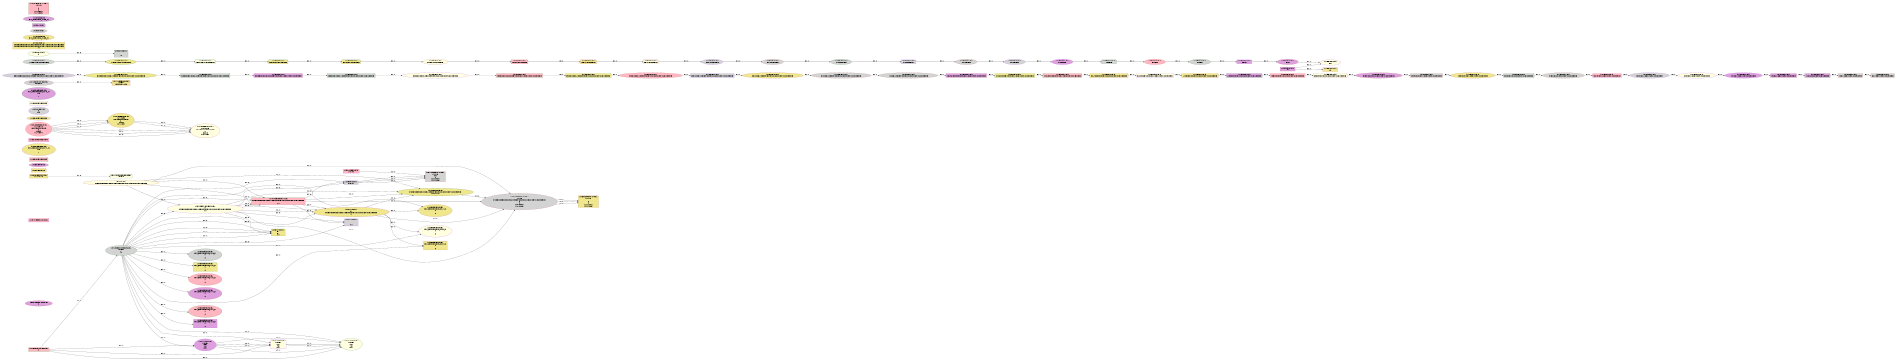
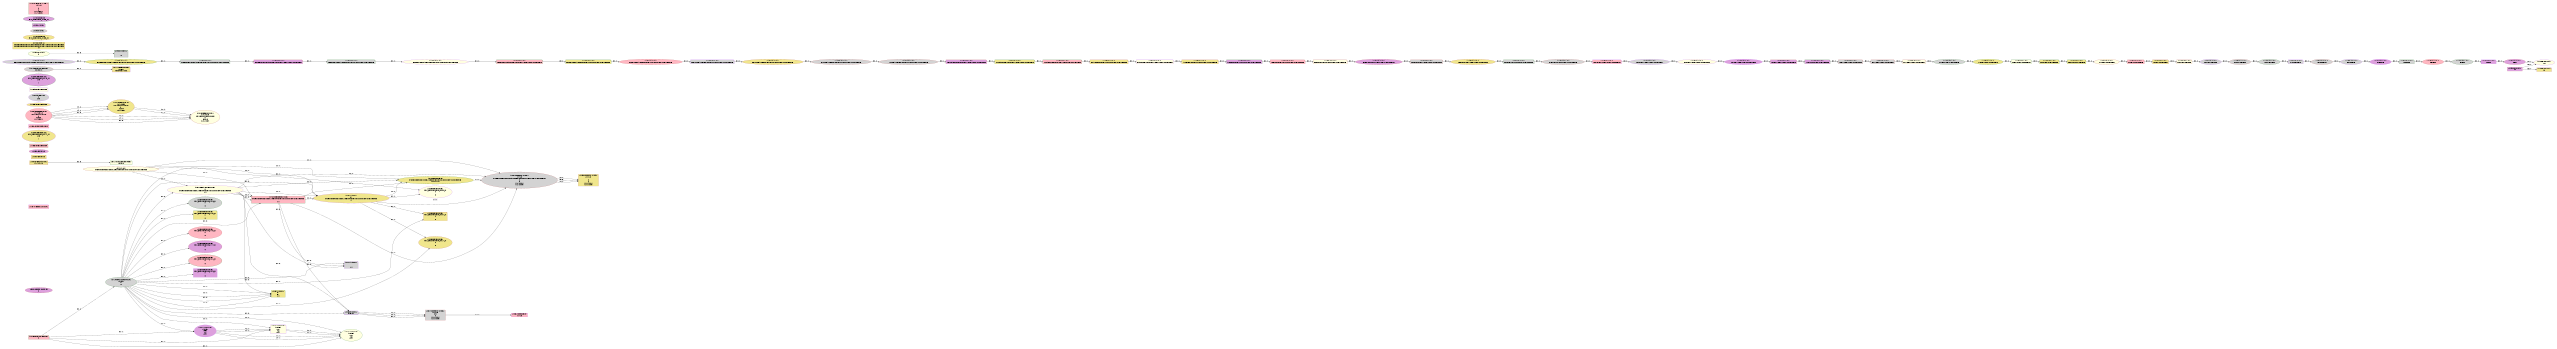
  digraph {
    fontname=Lato
    rankdir=LR
    node [color=brown fillcolor=lightgrey fontname=Lato shape=note style=filled]
    edge [fontname=Lato]
    n1 [fillcolor=lightyellow label="4517472.main\n0789e8d80d058cc3283d3041953b057ccf252b882630982b85786081a5cd5df0" shape=ellipse]
    n2 [color=purple fillcolor=lightyellow label="4218115.GetModuleFileNameA\n0\n0789e8d80d058cc3283d3041953b057ccf252b882630982b85786081a5cd5df0\n261" shape=ellipse]
    n3 [color=darkgreen fillcolor=lightpink label="4217692.GetLongPathNameA\n0789e8d80d058cc3283d3041953b057ccf252b882630982b85786081a5cd5df0\n\n261"]
    n4 [color=purple fillcolor=khaki label="4217827.lstrcpynA\n07\n0789e8d80d058cc3283d3041953b057ccf252b882630982b85786081a5cd5df0\n3" shape=ellipse]
    n5 [color=darkgreen fillcolor=khaki label="4217905.FindFirstFileA\n0789e8d80d058cc3283d3041953b057ccf252b882630982b85786081a5cd5df0\n2147412422" shape=ellipse]
    n6 [label="4218278.RegQueryValueExA\n4217463\n0789e8d80d058cc3283d3041953b057ccf252b882630982b85786081a5cd5df0\n0\n0\n2147413062\n2147413056" shape=ellipse]
    n7 [color=darkgreen fillcolor=khaki label="4218371.lstrcpynA\nPZM\nPZM\n261"]
    n8 [color=purple label="4218035.lstrcpynA\n0707261"]
    n9 [color=purple label="4217714.lstrcpynA\n\n\n261"]
    n10 [color=purple fillcolor=lightyellow label="4218390.GetLocaleInfoA\nretval_GetThreadLocale_32893_32\n3\n\n5" shape=ellipse]
    n11 [fillcolor=khaki label="4218390.GetLocaleInfoA\nretval_GetThreadLocale_32882_32\n3\n\n5"]
    n12 [fillcolor=khaki label="4218390.GetLocaleInfoA\nretval_GetThreadLocale_32947_32\n3\n\n5" shape=ellipse]
    n13 [fillcolor=khaki label="4218308.RegQueryValueExA\n4217463\n\n0\n0\n2147413062\n2147413056"]
    n14 [color=darkgreen fillcolor=lightpink label="4221108.GetModuleHandleA\n0"]
    n15 [color=darkgreen label="4217458.GetModuleFileNameA\n4194304\nPZM\n261" shape=ellipse]
    n16 [color=purple fillcolor=plum label="4220426.LoadStringA\n4194304\n65503\npw@\n4096" shape=ellipse]
    n17 [color=purple fillcolor=lightyellow label="4220426.LoadStringA\n4194304\n65502\nhw@\n4096"]
    n18 [color=darkgreen fillcolor=lightyellow label="4220426.LoadStringA\n4194304\n65500\nXw@\n4096" shape=ellipse]
    n19 [color=darkgreen label="4218390.GetLocaleInfoA\nretval_GetThreadLocale_32840_32\n3\n\n5" shape=ellipse]
    n20 [color=darkgreen fillcolor=khaki label="4218390.GetLocaleInfoA\nretval_GetThreadLocale_32797_32\n3\n\n5"]
    n21 [fillcolor=lightpink label="4218390.GetLocaleInfoA\nretval_GetThreadLocale_32791_32\n3\n\n5" shape=ellipse]
    n22 [fillcolor=plum label="4218390.GetLocaleInfoA\nretval_GetThreadLocale_32777_32\n3\n\n5" shape=ellipse]
    n23 [color=darkgreen fillcolor=lightpink label="4218390.GetLocaleInfoA\nretval_GetThreadLocale_32824_32\n3\n\n5" shape=ellipse]
    n24 [color=purple fillcolor=plum label="4218390.GetLocaleInfoA\nretval_GetThreadLocale_32818_32\n3\n\n5"]
    n25 [fillcolor=plum label="4209069.GetKeyboardType\n0" shape=ellipse]
    n26 [color=purple fillcolor=lightpink label="4220767.GetCommandLineA\n"]
    n27 [fillcolor=khaki label="4199254.GetStartupInfoA\n2147417460"]
    n28 [color=darkgreen fillcolor=lightyellow label="4201423.InitializeCriticalSection\n4527560"]
    n29 [fillcolor=khaki label="4220787.GetVersion\n"]
    n30 [fillcolor=plum label="4220804.GetVersion\n" shape=ellipse]
    n31 [color=darkgreen fillcolor=lightpink label="4220832.GetThreadLocale\n"]
    n32 [color=purple fillcolor=khaki label="4220502.GetLocaleInfoA\nretval_GetThreadLocale_32771_32\n4100\n\n7" shape=ellipse]
    n33 [color=purple fillcolor=lightpink label="4220864.GetCurrentThreadId\n"]
    n34 [label="4218278.RegQueryValueExA\n4217463\n070\n0\n2147413062\n2147413056"]
    n35 [fillcolor=lightpink label="4218145.RegOpenKeyExA\n2147483649\nSoftware\Borland\Locales\n0\n983065\n2147413072" shape=ellipse]
    n36 [fillcolor=khaki label="4218175.RegOpenKeyExA\n2147483650\nSoftware\Borland\Locales\n0\n983065\n2147413072" shape=ellipse]
    n37 [fillcolor=lightyellow label="4218205.RegOpenKeyExA\n2147483649\nSoftware\Borland\Delphi\Locales\n0\n983065\n2147413072" shape=ellipse]
    n38 [color=purple fillcolor=khaki label="4218384.GetThreadLocale\n" shape=ellipse]
    n39 [color=purple label="4201484.LocalAlloc\n0\n4088" shape=ellipse]
    n40 [color=purple fillcolor=lightyellow label="4220849.GetThreadLocale\n"]
    n41 [color=darkgreen fillcolor=plum label="4220502.GetLocaleInfoA\nretval_GetThreadLocale_32768_32\n4100\n\n7" shape=ellipse]
    n42 [label="4217645.GetModuleHandleA\nkernel32.dll" shape=ellipse]
    n43 [color=purple fillcolor=khaki label="4217662.GetProcAddress\n6295592\nGetLongPathNameA"]
    n44 [color=purple label="4217588.CharNextA\n9e8d80d058cc3283d3041953b057ccf252b882630982b85786081a5cd5df0" shape=ellipse]
    n45 [color=darkgreen fillcolor=khaki label="4217588.CharNextA\ne8d80d058cc3283d3041953b057ccf252b882630982b85786081a5cd5df0" shape=ellipse]
    n46 [color=darkgreen label="4217588.CharNextA\n8d80d058cc3283d3041953b057ccf252b882630982b85786081a5cd5df0"]
    n47 [fillcolor=plum label="4217588.CharNextA\nd80d058cc3283d3041953b057ccf252b882630982b85786081a5cd5df0"]
    n48 [color=darkgreen label="4217588.CharNextA\n80d058cc3283d3041953b057ccf252b882630982b85786081a5cd5df0"]
    n49 [color=purple fillcolor=lightyellow label="4217588.CharNextA\n0d058cc3283d3041953b057ccf252b882630982b85786081a5cd5df0" shape=ellipse]
    n50 [color=darkgreen fillcolor=lightpink label="4217588.CharNextA\nd058cc3283d3041953b057ccf252b882630982b85786081a5cd5df0"]
    n51 [color=darkgreen fillcolor=khaki label="4217588.CharNextA\n058cc3283d3041953b057ccf252b882630982b85786081a5cd5df0"]
    n52 [fillcolor=lightpink label="4217588.CharNextA\n58cc3283d3041953b057ccf252b882630982b85786081a5cd5df0" shape=ellipse]
    n53 [color=purple label="4217588.CharNextA\n8cc3283d3041953b057ccf252b882630982b85786081a5cd5df0"]
    n54 [fillcolor=khaki label="4217588.CharNextA\ncc3283d3041953b057ccf252b882630982b85786081a5cd5df0" shape=ellipse]
    n55 [label="4217588.CharNextA\nc3283d3041953b057ccf252b882630982b85786081a5cd5df0" shape=ellipse]
    n56 [label="4217588.CharNextA\n3283d3041953b057ccf252b882630982b85786081a5cd5df0" shape=ellipse]
    n57 [fillcolor=plum label="4217588.CharNextA\n283d3041953b057ccf252b882630982b85786081a5cd5df0"]
    n58 [color=darkgreen fillcolor=khaki label="4217588.CharNextA\n83d3041953b057ccf252b882630982b85786081a5cd5df0"]
    n59 [color=darkgreen fillcolor=lightpink label="4217588.CharNextA\n3d3041953b057ccf252b882630982b85786081a5cd5df0"]
    n60 [fillcolor=khaki label="4217588.CharNextA\nd3041953b057ccf252b882630982b85786081a5cd5df0"]
    n61 [color=purple fillcolor=lightyellow label="4217588.CharNextA\n3041953b057ccf252b882630982b85786081a5cd5df0"]
    n62 [fillcolor=khaki label="4217588.CharNextA\n041953b057ccf252b882630982b85786081a5cd5df0"]
    n63 [color=darkgreen fillcolor=plum label="4217588.CharNextA\n41953b057ccf252b882630982b85786081a5cd5df0"]
    n64 [fillcolor=lightpink label="4217588.CharNextA\n1953b057ccf252b882630982b85786081a5cd5df0"]
    n65 [fillcolor=lightyellow label="4217588.CharNextA\n953b057ccf252b882630982b85786081a5cd5df0"]
    n66 [fillcolor=plum label="4217588.CharNextA\n53b057ccf252b882630982b85786081a5cd5df0" shape=ellipse]
    n67 [label="4217588.CharNextA\n3b057ccf252b882630982b85786081a5cd5df0"]
    n68 [fillcolor=khaki label="4217588.CharNextA\nb057ccf252b882630982b85786081a5cd5df0" shape=ellipse]
    n69 [color=darkgreen label="4217588.CharNextA\n057ccf252b882630982b85786081a5cd5df0"]
    n70 [label="4217588.CharNextA\n57ccf252b882630982b85786081a5cd5df0" shape=ellipse]
    n71 [color=purple fillcolor=lightpink label="4217588.CharNextA\n7ccf252b882630982b85786081a5cd5df0"]
    n72 [color=purple label="4217588.CharNextA\nccf252b882630982b85786081a5cd5df0" shape=ellipse]
    n73 [color=purple fillcolor=lightyellow label="4217588.CharNextA\ncf252b882630982b85786081a5cd5df0" shape=ellipse]
    n74 [color=purple fillcolor=plum label="4217588.CharNextA\nf252b882630982b85786081a5cd5df0" shape=ellipse]
    n75 [fillcolor=plum label="4217588.CharNextA\n252b882630982b85786081a5cd5df0"]
    n76 [color=darkgreen fillcolor=plum label="4217588.CharNextA\n52b882630982b85786081a5cd5df0"]
    n77 [label="4217588.CharNextA\n2b882630982b85786081a5cd5df0"]
    n78 [label="4217588.CharNextA\nb882630982b85786081a5cd5df0"]
+   n79 [fillcolor=lightyellow label="4217588.CharNextA\n882630982b85786081a5cd5df0"]
    n80 [color=darkgreen label="4217588.CharNextA\n82630982b85786081a5cd5df0" shape=ellipse]
    n81 [color=darkgreen fillcolor=khaki label="4217588.CharNextA\n2630982b85786081a5cd5df0" shape=ellipse]
    n82 [color=darkgreen fillcolor=lightyellow label="4217588.CharNextA\n630982b85786081a5cd5df0"]
    n83 [color=darkgreen fillcolor=khaki label="4217588.CharNextA\n30982b85786081a5cd5df0"]
    n84 [color=darkgreen fillcolor=khaki label="4217588.CharNextA\n0982b85786081a5cd5df0"]
    n85 [fillcolor=lightyellow label="4217588.CharNextA\n982b85786081a5cd5df0" shape=ellipse]
    n86 [fillcolor=lightpink label="4217588.CharNextA\n82b85786081a5cd5df0"]
    n87 [fillcolor=khaki label="4217588.CharNextA\n2b85786081a5cd5df0"]
    n88 [fillcolor=lightyellow label="4217588.CharNextA\nb85786081a5cd5df0"]
    n89 [color=purple label="4217588.CharNextA\n85786081a5cd5df0" shape=ellipse]
    n90 [label="4217588.CharNextA\n5786081a5cd5df0" shape=ellipse]
    n91 [color=darkgreen label="4217588.CharNextA\n786081a5cd5df0" shape=ellipse]
    n92 [color=purple label="4217588.CharNextA\n86081a5cd5df0"]
    n93 [label="4217588.CharNextA\n6081a5cd5df0" shape=ellipse]
    n94 [color=purple label="4217588.CharNextA\n081a5cd5df0" shape=ellipse]
    n95 [color=purple fillcolor=plum label="4217588.CharNextA\n81a5cd5df0" shape=ellipse]
    n96 [color=darkgreen label="4217588.CharNextA\n1a5cd5df0"]
    n97 [fillcolor=lightpink label="4217588.CharNextA\na5cd5df0" shape=ellipse]
    n98 [color=darkgreen label="4217588.CharNextA\n5cd5df0" shape=ellipse]
    n99 [color=purple fillcolor=plum label="4217588.CharNextA\ncd5df0"]
    n100 [fillcolor=plum label="4217588.CharNextA\nd5df0" shape=ellipse]
    n101 [color=purple fillcolor=lightyellow label="4217588.CharNextA\n5df0" shape=ellipse]
    n102 [fillcolor=plum label="4217588.CharNextA\ndf0"]
    n103 [color=purple fillcolor=khaki label="4217588.CharNextA\nf0"]
    n104 [color=darkgreen fillcolor=lightyellow label="4217588.CharNextA\n0" shape=ellipse]
    n105 [color=darkgreen label="4217982.lstrcpynA\n\n\n258"]
    n106 [fillcolor=khaki label="4217886.lstrcpynA\n89e8d80d058cc3283d3041953b057ccf252b882630982b85786081a5cd5df0\n89e8d80d058cc3283d3041953b057ccf252b882630982b85786081a5cd5df0\n63"]
    n107 [fillcolor=khaki label="4217918.FindClose\nretval_FindFirstFileA_32852_32" shape=ellipse]
    n108 [label="4217930.lstrlenA\n" shape=ellipse]
    n109 [color=darkgreen fillcolor=plum label="4217994.lstrlenA\n"]
    n110 [color=purple fillcolor=lightpink label="4218342.RegCloseKey\n4217463"]
    n111 [color=darkgreen fillcolor=plum label="4217918.FindClose\nretval_FindFirstFileA_32919_32" shape=ellipse]
    n112 [color=darkgreen fillcolor=lightpink label="4218278.RegQueryValueExA\n4217463\n\n0\n0\n2147413062\n2147413056"]
    n1 -> n2 [label="(1-->2)"]
    n1 -> n3 [label="(1-->1)"]
    n1 -> n4 [label="(1-->2)"]
    n1 -> n5 [label="(1-->1)"]
    n1 -> n6 [label="(1-->2)"]
    n2 -> n3 [label="(2-->1)"]
    n2 -> n3 [label="(3-->3)"]
    n2 -> n4 [label="(2-->2)"]
    n2 -> n5 [label="(2-->1)"]
    n2 -> n6 [label="(2-->2)"]
    n2 -> n7 [label="(3-->3)"]
    n2 -> n8 [label="(3-->3)"]
    n2 -> n9 [label="(3-->3)"]
    n3 -> n4 [label="(1-->2)"]
    n3 -> n5 [label="(1-->1)"]
    n3 -> n6 [label="(1-->2)"]
    n3 -> n8 [label="(3-->3)"]
    n3 -> n9 [label="(3-->3)"]
    n4 -> n5 [label="(2-->1)"]
    n4 -> n6 [label="(2-->2)"]
    n4 -> n10 [label="(3-->2)"]
    n4 -> n11 [label="(3-->2)"]
    n4 -> n12 [label="(3-->2)"]
    n5 -> n6 [label="(1-->2)"]
    n6 -> n13 [label="(1-->1)"]
    n6 -> n13 [label="(5-->5)"]
    n6 -> n13 [label="(6-->6)"]
    n8 -> n34 [label="(1-->2)"]
    n8 -> n34 [label="(2-->2)"]
    n8 -> n34 [label="(0-->2)"]
    n14 -> n15 [label="(0-->1)"]
    n14 -> n16 [label="(0-->1)"]
    n14 -> n17 [label="(0-->1)"]
    n14 -> n18 [label="(0-->1)"]
    n15 -> n2 [label="(3-->3)"]
    n15 -> n3 [label="(3-->3)"]
    n15 -> n4 [label="(0-->3)"]
    n15 -> n7 [label="(2-->1)"]
    n15 -> n7 [label="(2-->2)"]
    n15 -> n7 [label="(3-->3)"]
    n15 -> n7 [label="(2-->0)"]
    n15 -> n8 [label="(3-->3)"]
    n15 -> n9 [label="(3-->3)"]
    n15 -> n10 [label="(0-->2)"]
    n15 -> n11 [label="(0-->2)"]
    n15 -> n12 [label="(0-->2)"]
    n15 -> n16 [label="(1-->1)"]
    n15 -> n17 [label="(1-->1)"]
    n15 -> n18 [label="(1-->1)"]
    n15 -> n19 [label="(0-->2)"]
    n15 -> n20 [label="(0-->2)"]
    n15 -> n21 [label="(0-->2)"]
    n15 -> n22 [label="(0-->2)"]
    n15 -> n23 [label="(0-->2)"]
    n15 -> n24 [label="(0-->2)"]
    n16 -> n17 [label="(1-->1)"]
    n16 -> n17 [label="(4-->4)"]
    n16 -> n18 [label="(1-->1)"]
    n16 -> n18 [label="(4-->4)"]
    n17 -> n18 [label="(1-->1)"]
    n17 -> n18 [label="(4-->4)"]
    n27 -> n28 [label="(0-->0)"]
-   n110 -> n34 [label="(1-->1)"]
+   n34 -> n110 [label="(1-->1)"]
    n35 -> n36 [label="(2-->2)"]
    n35 -> n36 [label="(4-->4)"]
    n35 -> n36 [label="(5-->5)"]
    n35 -> n37 [label="(1-->1)"]
    n35 -> n37 [label="(4-->4)"]
    n35 -> n37 [label="(5-->5)"]
    n36 -> n37 [label="(4-->4)"]
    n36 -> n37 [label="(5-->5)"]
    n42 -> n43 [label="(0-->1)"]
    n44 -> n45 [label="(0-->1)"]
    n45 -> n46 [label="(0-->1)"]
    n46 -> n47 [label="(0-->1)"]
    n47 -> n48 [label="(0-->1)"]
    n48 -> n49 [label="(0-->1)"]
    n49 -> n50 [label="(0-->1)"]
    n50 -> n51 [label="(0-->1)"]
    n51 -> n52 [label="(0-->1)"]
    n52 -> n53 [label="(0-->1)"]
    n53 -> n54 [label="(0-->1)"]
    n54 -> n55 [label="(0-->1)"]
    n55 -> n56 [label="(0-->1)"]
    n56 -> n57 [label="(0-->1)"]
    n57 -> n58 [label="(0-->1)"]
    n58 -> n59 [label="(0-->1)"]
    n59 -> n60 [label="(0-->1)"]
    n60 -> n61 [label="(0-->1)"]
    n61 -> n62 [label="(0-->1)"]
    n62 -> n63 [label="(0-->1)"]
    n63 -> n64 [label="(0-->1)"]
    n64 -> n65 [label="(0-->1)"]
    n65 -> n66 [label="(0-->1)"]
    n66 -> n67 [label="(0-->1)"]
    n67 -> n68 [label="(0-->1)"]
    n68 -> n69 [label="(0-->1)"]
    n69 -> n70 [label="(0-->1)"]
    n70 -> n71 [label="(0-->1)"]
    n71 -> n72 [label="(0-->1)"]
    n72 -> n73 [label="(0-->1)"]
    n73 -> n74 [label="(0-->1)"]
    n74 -> n75 [label="(0-->1)"]
    n75 -> n76 [label="(0-->1)"]
    n76 -> n77 [label="(0-->1)"]
    n77 -> n78 [label="(0-->1)"]
+   n78 -> n79 [label="(0-->1)"]
+   n79 -> n80 [label="(0-->1)"]
    n80 -> n81 [label="(0-->1)"]
    n81 -> n82 [label="(0-->1)"]
    n82 -> n83 [label="(0-->1)"]
    n83 -> n84 [label="(0-->1)"]
    n84 -> n85 [label="(0-->1)"]
    n85 -> n86 [label="(0-->1)"]
    n86 -> n87 [label="(0-->1)"]
    n87 -> n88 [label="(0-->1)"]
    n88 -> n89 [label="(0-->1)"]
    n89 -> n90 [label="(0-->1)"]
    n90 -> n91 [label="(0-->1)"]
    n91 -> n92 [label="(0-->1)"]
    n92 -> n93 [label="(0-->1)"]
    n93 -> n94 [label="(0-->1)"]
    n94 -> n95 [label="(0-->1)"]
    n95 -> n96 [label="(0-->1)"]
    n96 -> n97 [label="(0-->1)"]
    n97 -> n98 [label="(0-->1)"]
    n98 -> n99 [label="(0-->1)"]
    n99 -> n100 [label="(0-->1)"]
    n100 -> n101 [label="(0-->1)"]
    n102 -> n101 [label="(0-->1)"]
    n102 -> n103 [label="(0-->1)"]
    n104 -> n105 [label="(0-->0)"]
  }
